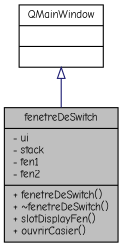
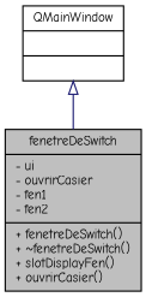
  digraph {
    fontname="Comic Neue"
    node [color=black fontname="Comic Neue" fontsize=10 shape=record style=filled]
-   n1 [fillcolor=grey75 fontcolor=black height=0.2 label="{fenetreDeSwitch\n|- ui\l- stack\l- fen1\l- fen2\l|+ fenetreDeSwitch()\l+ ~fenetreDeSwitch()\l+ slotDisplayFen()\l+ ouvrirCasier()\l}" width=0.4]
+   n1 [fillcolor=grey75 fontcolor=black height=0.2 label="{fenetreDeSwitch\n|- ui\l- ouvrirCasier\l- fen1\l- fen2\l|+ fenetreDeSwitch()\l+ ~fenetreDeSwitch()\l+ slotDisplayFen()\l+ ouvrirCasier()\l}" width=0.4]
    n2 [fillcolor=white height=0.2 label="{QMainWindow\n||}" width=0.4]
    n2 -> n1 [arrowtail=onormal color=midnightblue dir=back fontname="Comic Neue" fontsize=10 labelfontname=Helvetica labelfontsize=10 style=solid]
  }
